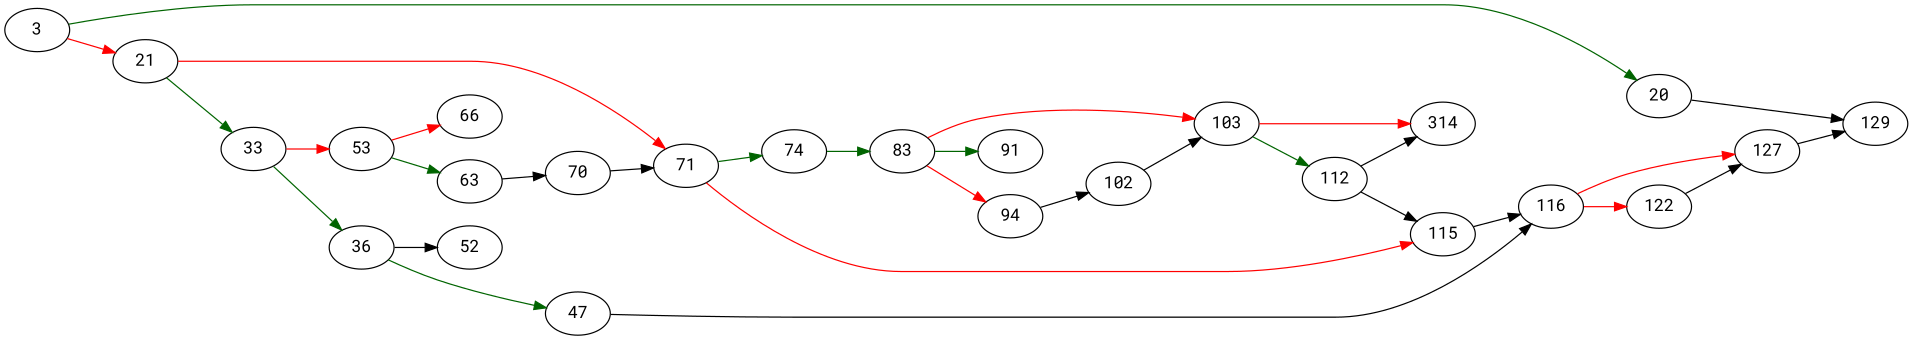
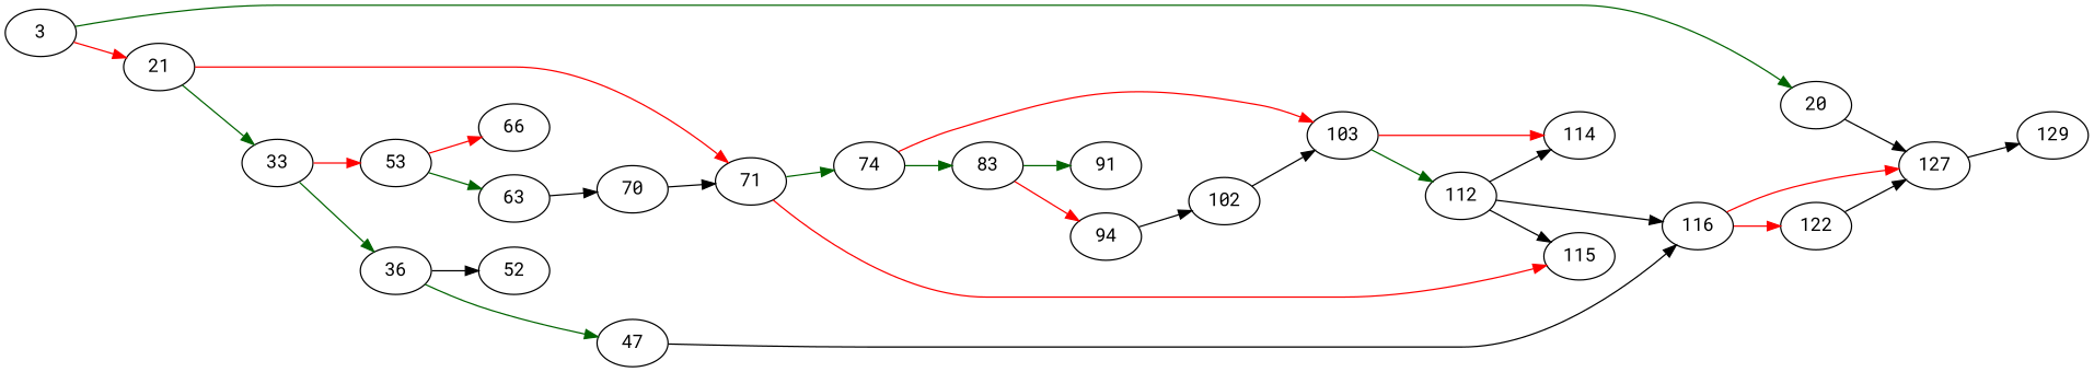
  strict digraph {
    fontname="Roboto Mono"
    rankdir=LR
    node [fontname="Roboto Mono"]
    edge [fontname="Roboto Mono"]
    3 [entry=true]
    20
    21
    129
    33
    71
    36
    53
    74
    115
    n11 [label=47]
    52
    63
    66
    83
    103
    116
    70
    122
    127
    91
    94
    112
-   114 [label=314]
+   114
    102
    3 -> 20 [color=darkgreen cond=true]
    3 -> 21 [color=red cond=false]
-   20 -> 129
+   20 -> 127
    21 -> 33 [color=darkgreen cond=true]
    21 -> 71 [color=red cond=false]
    33 -> 36 [color=darkgreen cond=true]
    33 -> 53 [color=red cond=false]
    71 -> 74 [color=darkgreen cond=true]
    71 -> 115 [color=red cond=false]
    36 -> n11 [color=darkgreen cond=true]
    36 -> 52 [color=black cond=false]
    53 -> 63 [color=darkgreen cond=true]
    53 -> 66 [color=red cond=false]
    74 -> 83 [color=darkgreen cond=true]
-   83 -> 103 [color=red cond=false]
-   115 -> 116
+   74 -> 103 [color=red cond=false]
+   112 -> 116
    n11 -> 116
    63 -> 70
    83 -> 91 [color=darkgreen cond=true]
    83 -> 94 [color=red cond=false]
    103 -> 112 [color=darkgreen cond=true]
    103 -> 114 [color=red cond=false]
    116 -> 122 [color=red cond=true]
    116 -> 127 [color=red cond=false]
    70 -> 71
    122 -> 127
    127 -> 129
    94 -> 102
    112 -> 115
    112 -> 114
    102 -> 103
  }
